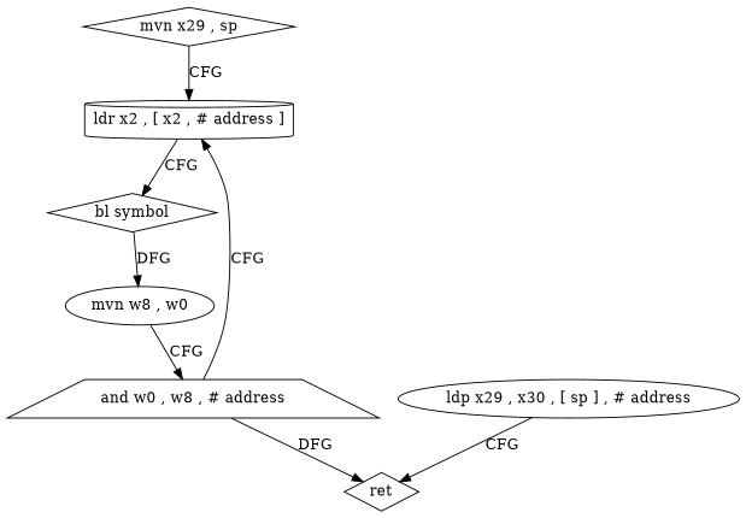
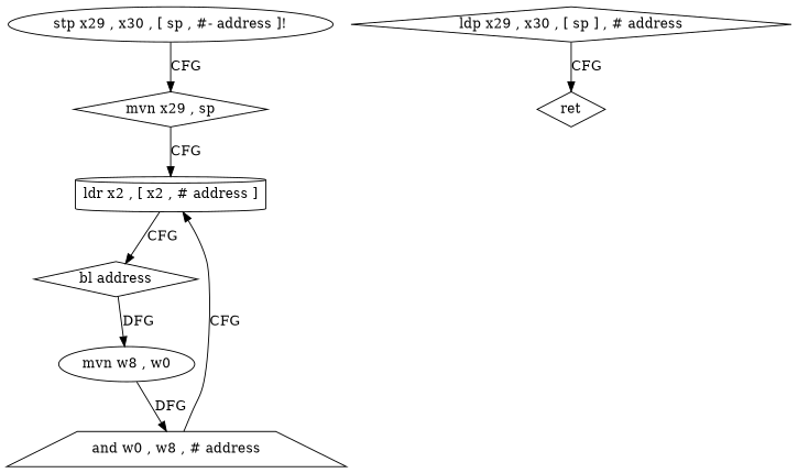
  digraph {
    node [shape=ellipse]
+   n1 [label="stp x29 , x30 , [ sp , #- address ]!"]
    n2 [label="mvn x29 , sp" shape=diamond]
    n3 [label="ldr x2 , [ x2 , # address ]" shape=cylinder]
-   n4 [label="bl symbol" shape=diamond]
+   n4 [label="bl address" shape=diamond]
    n5 [label="mvn w8 , w0"]
    n6 [label="and w0 , w8 , # address" shape=trapezium]
    n7 [label=ret shape=diamond]
-   n8 [label="ldp x29 , x30 , [ sp ] , # address"]
+   n8 [label="ldp x29 , x30 , [ sp ] , # address" shape=diamond]
+   n1 -> n2 [label=CFG]
    n2 -> n3 [label=CFG]
    n3 -> n4 [label=CFG]
    n4 -> n5 [label=DFG]
-   n5 -> n6 [label=CFG]
+   n5 -> n6 [label=DFG]
    n6 -> n3 [label=CFG]
-   n6 -> n7 [label=DFG]
    n8 -> n7 [label=CFG]
  }
